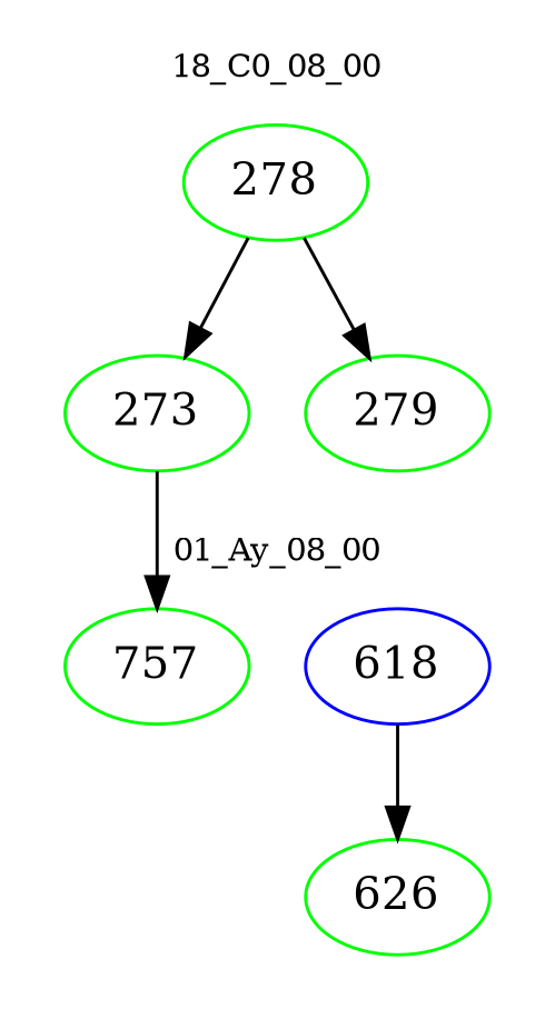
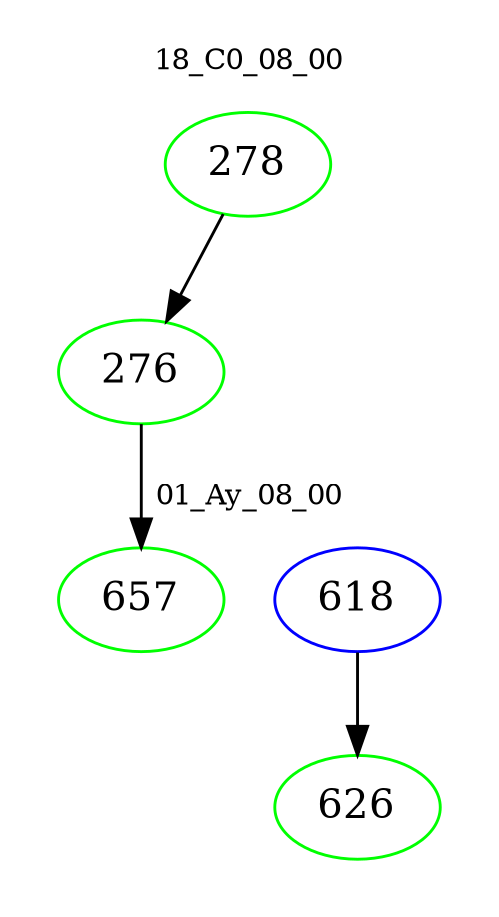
  digraph {
    node [color=green]
    edge [color=black]
    n1 [color=blue label=618]
    n2 [label=626]
-   n3 [label=757]
+   n3 [label=657]
    n4 [label=278]
-   n5 [label=273]
-   n6 [label=279]
+   n5 [label=276]
    subgraph cluster_1 {
      color=white
      fontsize=10
      label="01_Ay_08_00"
      n1
      n2
      n3
    }
    subgraph cluster_2 {
      color=white
      fontsize=10
      label="18_C0_08_00"
      n4
      n5
-     n6
    }
    n1 -> n2
    n4 -> n5
-   n4 -> n6
    n5 -> n3
  }
